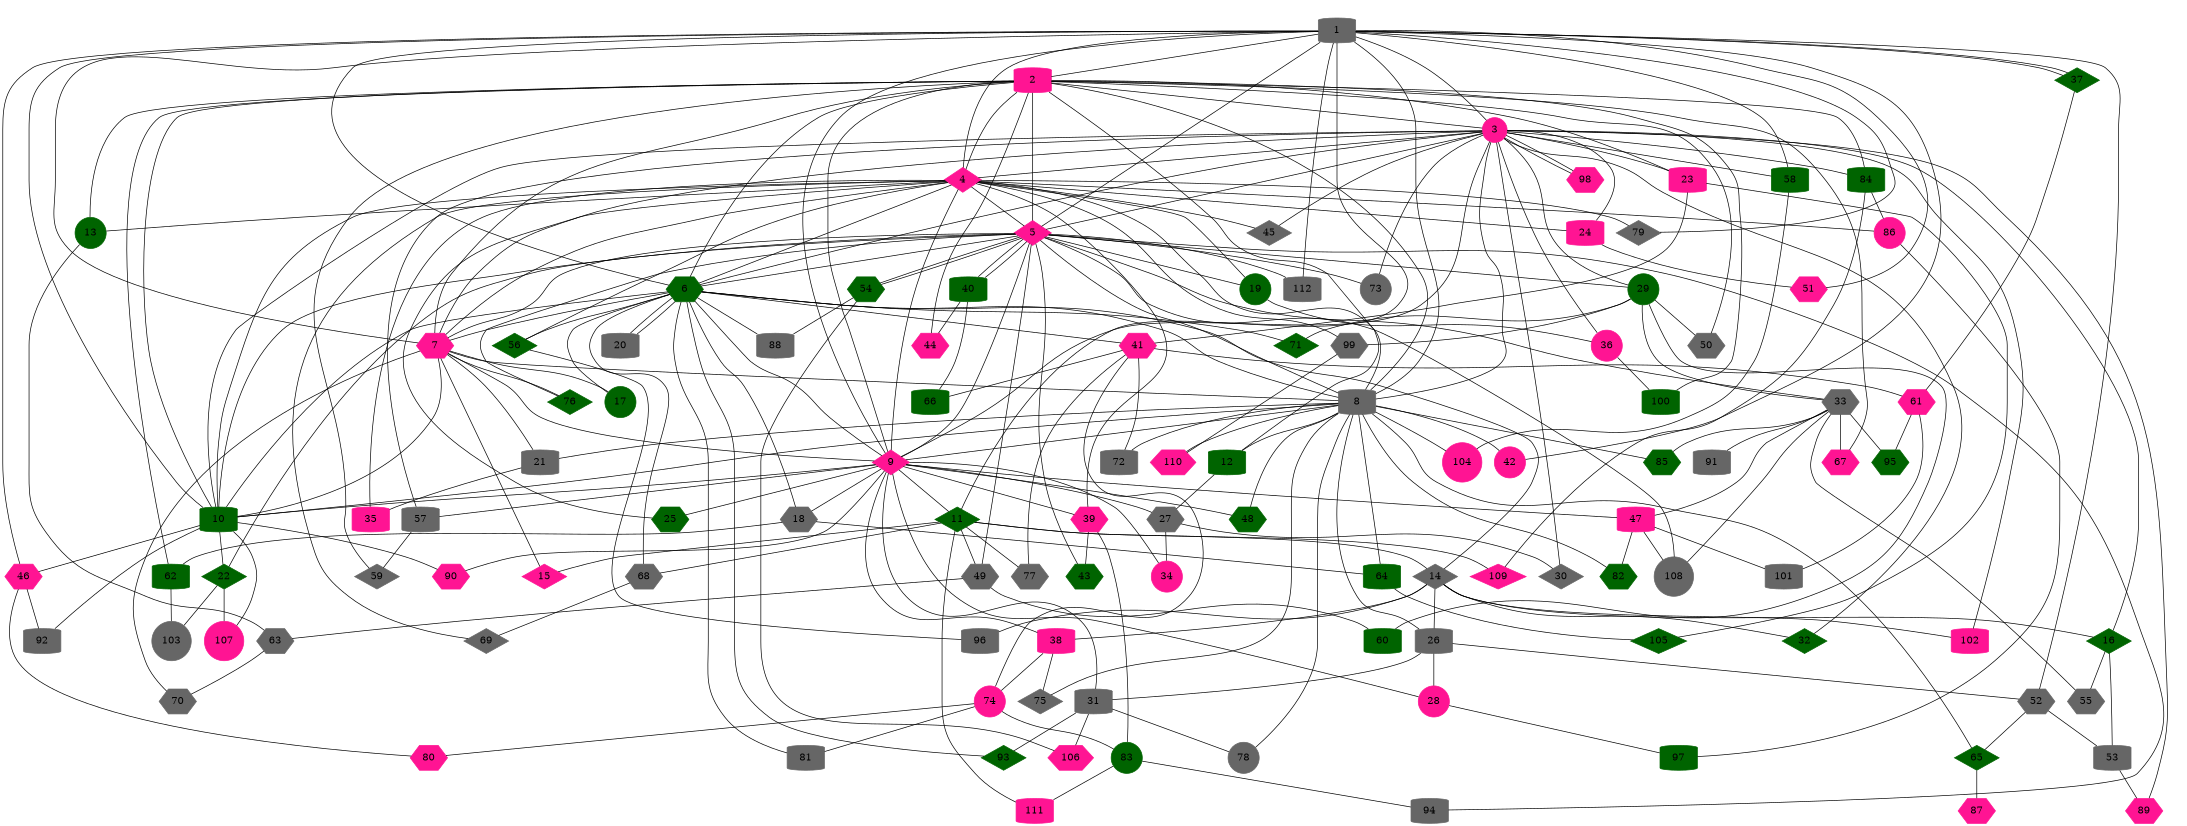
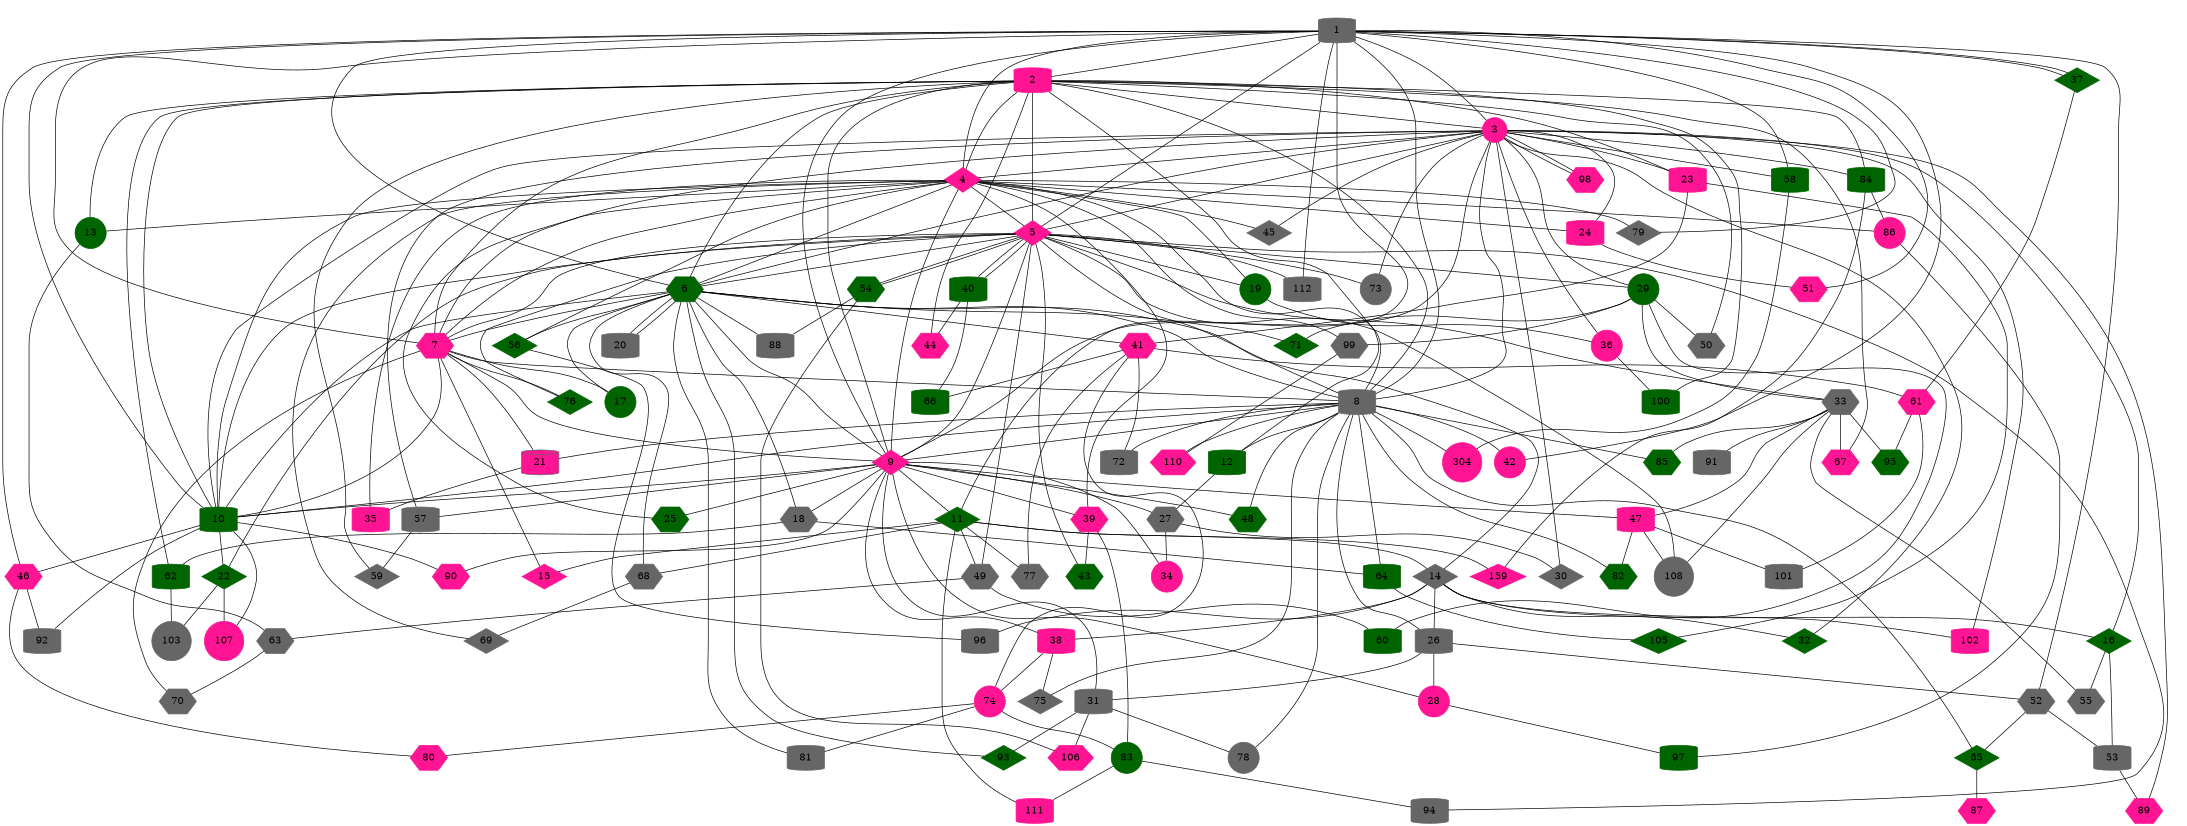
  graph {
    node [color=gray40 shape=cylinder style=filled]
    2 [color=deeppink]
    1
    3 [color=deeppink shape=circle]
    4 [color=deeppink shape=diamond]
    5 [color=deeppink shape=diamond]
    6 [color=darkgreen shape=hexagon]
    7 [color=deeppink shape=hexagon]
    8
    9 [color=deeppink shape=diamond]
    10 [color=darkgreen]
    11 [color=darkgreen shape=diamond]
    37 [color=darkgreen shape=diamond]
    42 [color=deeppink shape=circle]
    46 [color=deeppink shape=hexagon]
    51 [color=deeppink shape=hexagon]
    52 [shape=hexagon]
    58 [color=darkgreen]
    79 [shape=diamond]
    112
    12 [color=darkgreen]
    13 [color=darkgreen shape=circle]
    23 [color=deeppink]
    44 [color=deeppink shape=hexagon]
    50 [shape=hexagon]
    59 [shape=diamond]
    62 [color=darkgreen]
    67 [color=deeppink shape=hexagon]
    84 [color=darkgreen]
    100 [color=darkgreen]
    16 [color=darkgreen shape=diamond]
    24 [color=deeppink]
    29 [color=darkgreen shape=circle]
    30 [shape=diamond]
    32 [color=darkgreen shape=diamond]
    36 [color=deeppink shape=circle]
    45 [shape=diamond]
    57
    73 [shape=circle]
    89 [color=deeppink shape=hexagon]
    98 [color=deeppink shape=hexagon]
    102 [color=deeppink]
    19 [color=darkgreen shape=circle]
    25 [color=darkgreen shape=hexagon]
    35 [color=deeppink]
    39 [color=deeppink shape=hexagon]
    56 [color=darkgreen shape=diamond]
    69 [shape=diamond]
    86 [color=deeppink shape=circle]
    99 [shape=hexagon]
    22 [color=darkgreen shape=diamond]
    33 [shape=hexagon]
    40 [color=darkgreen]
    43 [color=darkgreen shape=hexagon]
    49 [shape=hexagon]
    54 [color=darkgreen shape=hexagon]
    76 [color=darkgreen shape=diamond]
    94
    108 [shape=circle]
    14 [shape=diamond]
    17 [color=darkgreen shape=circle]
    18 [shape=hexagon]
    20
    41 [color=deeppink shape=hexagon]
    68 [shape=hexagon]
    71 [color=darkgreen shape=diamond]
    81
    88
    93 [color=darkgreen shape=diamond]
    15 [color=deeppink shape=diamond]
-   21
+   21 [fillcolor=deeppink]
    70 [shape=hexagon]
    26
    48 [color=darkgreen shape=hexagon]
    64 [color=darkgreen]
    65 [color=darkgreen shape=diamond]
    72
    75 [shape=diamond]
    78 [shape=circle]
    82 [color=darkgreen shape=hexagon]
    85 [color=darkgreen shape=hexagon]
-   104 [color=deeppink shape=circle]
+   104 [color=deeppink shape=circle label=304]
    110 [color=deeppink shape=hexagon]
    27 [shape=hexagon]
    28 [color=deeppink shape=circle]
    31
    34 [color=deeppink shape=circle]
    38 [color=deeppink]
    47 [color=deeppink]
    90 [color=deeppink shape=hexagon]
    92
    107 [color=deeppink shape=circle]
    77 [shape=hexagon]
-   109 [color=deeppink shape=diamond]
+   109 [color=deeppink shape=diamond label=159]
    111 [color=deeppink]
    61 [color=deeppink shape=hexagon]
    80 [color=deeppink shape=hexagon]
    53
    63 [shape=hexagon]
    105 [color=darkgreen shape=diamond]
    103 [shape=circle]
    55 [shape=hexagon]
    60 [color=darkgreen]
    83 [color=darkgreen shape=circle]
    96
    97 [color=darkgreen]
    91
    95 [color=darkgreen shape=hexagon]
    66 [color=darkgreen]
    106 [color=deeppink shape=hexagon]
    74 [color=deeppink shape=circle]
    87 [color=deeppink shape=hexagon]
    101
    2 -- 3
    2 -- 4
    2 -- 5
    2 -- 6
    2 -- 7
    2 -- 8
    2 -- 9
    2 -- 10
    2 -- 12
    2 -- 13
    2 -- 23
    2 -- 44
    2 -- 50
    2 -- 59
    2 -- 62
    2 -- 67
    2 -- 84
    2 -- 100
    1 -- 2
    1 -- 3
    1 -- 4
    1 -- 5
    1 -- 6
    1 -- 7
    1 -- 8
    1 -- 9
    1 -- 10
    1 -- 11
    1 -- 37
    1 -- 37
    1 -- 42
    1 -- 46
    1 -- 51
    1 -- 52
    1 -- 58
    1 -- 79
    1 -- 112
    3 -- 4
    3 -- 5
    3 -- 6
    3 -- 7
    3 -- 8
    3 -- 9
    3 -- 10
    3 -- 58
    3 -- 23
    3 -- 84
    3 -- 16
    3 -- 24
    3 -- 29
    3 -- 30
    3 -- 32
    3 -- 36
    3 -- 45
    3 -- 57
    3 -- 73
    3 -- 89
    3 -- 98
    3 -- 98
    3 -- 102
    4 -- 5
    4 -- 6
    4 -- 7
    4 -- 8
    4 -- 9
    4 -- 10
    4 -- 79
    4 -- 13
    4 -- 24
    4 -- 45
    4 -- 19
    4 -- 25
    4 -- 35
    4 -- 39
    4 -- 56
    4 -- 69
    4 -- 86
    4 -- 99
    5 -- 6
    5 -- 7
    5 -- 8
    5 -- 9
    5 -- 10
    5 -- 112
    5 -- 29
    5 -- 73
    5 -- 19
    5 -- 22
    5 -- 33
    5 -- 40
    5 -- 40
    5 -- 43
    5 -- 49
    5 -- 54
    5 -- 54
    5 -- 76
    5 -- 94
    5 -- 108
    6 -- 7
    6 -- 8
    6 -- 9
    6 -- 10
    6 -- 56
    6 -- 14
    6 -- 17
    6 -- 18
    6 -- 20
    6 -- 20
    6 -- 41
    6 -- 68
    6 -- 71
    6 -- 81
    6 -- 88
    6 -- 93
    7 -- 8
    7 -- 9
    7 -- 10
    7 -- 76
    7 -- 17
    7 -- 15
    7 -- 21
    7 -- 70
    8 -- 9
    8 -- 10
    8 -- 42
    8 -- 12
    8 -- 21
    8 -- 26
    8 -- 48
    8 -- 64
    8 -- 65
    8 -- 72
    8 -- 75
    8 -- 78
    8 -- 82
    8 -- 85
    8 -- 104
    8 -- 110
    9 -- 10
    9 -- 11
    9 -- 57
    9 -- 25
    9 -- 39
    9 -- 18
    9 -- 48
    9 -- 27
    9 -- 28
    9 -- 31
    9 -- 34
    9 -- 38
    9 -- 47
    9 -- 90
    10 -- 46
    10 -- 22
    10 -- 90
    10 -- 92
    10 -- 107
    11 -- 49
    11 -- 14
    11 -- 68
    11 -- 15
    11 -- 77
    11 -- 109
    11 -- 111
    37 -- 61
    46 -- 92
    46 -- 80
    52 -- 65
    52 -- 53
    58 -- 104
    12 -- 27
    13 -- 63
    23 -- 41
    23 -- 105
    62 -- 103
    84 -- 86
    84 -- 109
    16 -- 53
    16 -- 55
    24 -- 51
    29 -- 50
    29 -- 99
    29 -- 33
    29 -- 71
    29 -- 60
    36 -- 100
    57 -- 59
    19 -- 36
    39 -- 43
    39 -- 83
    56 -- 96
    86 -- 97
    99 -- 110
    22 -- 107
    22 -- 103
    33 -- 67
    33 -- 108
    33 -- 85
    33 -- 47
    33 -- 55
    33 -- 91
    33 -- 95
    40 -- 44
    40 -- 66
    49 -- 63
    49 -- 60
    54 -- 88
    54 -- 106
    14 -- 16
    14 -- 32
    14 -- 102
    14 -- 26
    14 -- 38
    14 -- 96
    18 -- 62
    18 -- 64
    41 -- 72
    41 -- 77
    41 -- 61
    41 -- 66
    41 -- 74
    68 -- 69
    21 -- 35
    26 -- 52
    26 -- 28
    26 -- 31
    64 -- 105
    65 -- 87
    27 -- 30
    27 -- 34
    28 -- 97
    31 -- 93
    31 -- 78
    31 -- 106
    38 -- 75
    38 -- 74
    47 -- 108
    47 -- 82
    47 -- 101
    61 -- 95
    61 -- 101
    53 -- 89
    63 -- 70
    83 -- 94
    83 -- 111
    74 -- 81
    74 -- 80
    74 -- 83
  }
